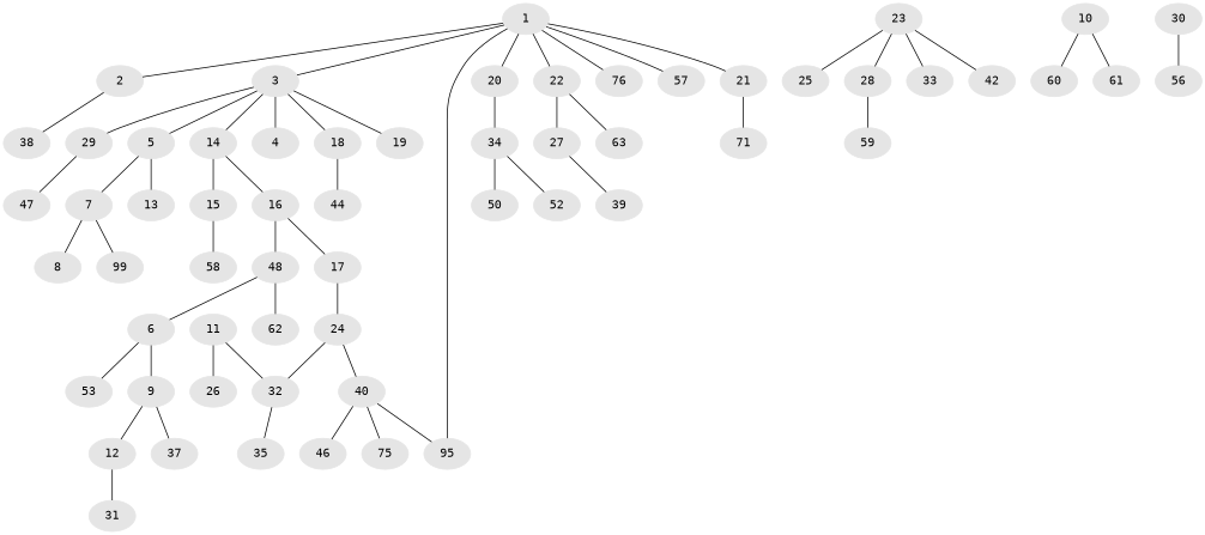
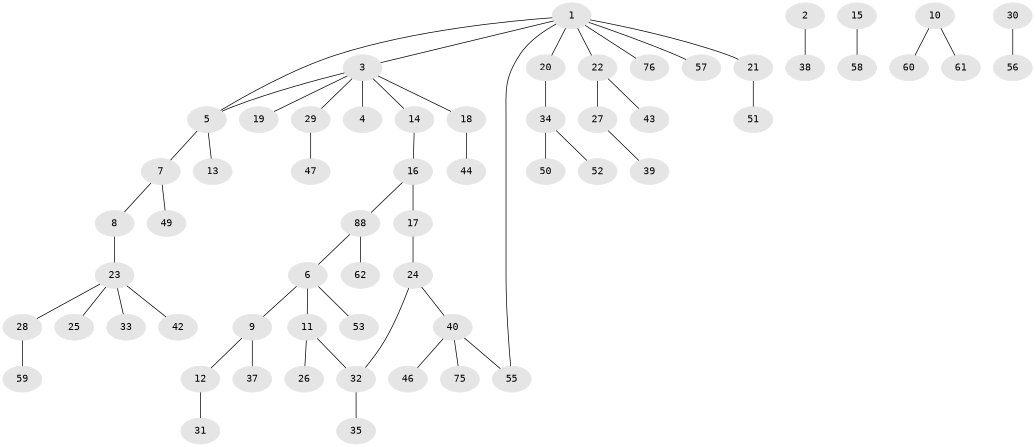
  graph {
    fontname="DejaVu Sans Mono"
    node [color=gray90 fontname="DejaVu Sans Mono" style=filled]
    edge [fontname="DejaVu Sans Mono"]
    1
    2
    3
    20
    22
    n6 [label=76]
-   55 [label=95]
+   55
    57
    21
    38
    4
    5
    14
    18
    19
    29
    34
    27
-   43 [label=63]
+   43
    7
    13
    15
    16
    44
    47
    6
    9
    11
    53
    8
-   49 [label=99]
+   49
    12
    37
    26
    32
    23
    10
    60
    61
    25
    28
    33
    42
    30
    56
    31
    35
    58
    17
-   48
+   48 [label=88]
    24
    62
    40
-   51 [label=71]
+   51
    50
    52
    39
    59
    n59 [label=75]
    46
-   1 -- 2
+   1 -- 5
    1 -- 3
    1 -- 20
    1 -- 22
    1 -- n6
    1 -- 55
    1 -- 57
    1 -- 21
    2 -- 38
    3 -- 4
    3 -- 5
    3 -- 14
    3 -- 18
    3 -- 19
    3 -- 29
    20 -- 34
    22 -- 27
    22 -- 43
    21 -- 51
    5 -- 7
    5 -- 13
-   14 -- 15
    14 -- 16
    18 -- 44
    29 -- 47
    34 -- 50
    34 -- 52
    27 -- 39
    7 -- 8
    7 -- 49
    15 -- 58
    16 -- 17
    16 -- 48
    6 -- 9
+   6 -- 11
    6 -- 53
    9 -- 12
    9 -- 37
    11 -- 26
    11 -- 32
+   8 -- 23
    12 -- 31
    32 -- 35
    23 -- 25
    23 -- 28
    23 -- 33
    23 -- 42
    10 -- 60
    10 -- 61
    28 -- 59
    30 -- 56
    17 -- 24
    48 -- 6
    48 -- 62
    24 -- 32
    24 -- 40
    40 -- 55
    40 -- n59
    40 -- 46
  }
